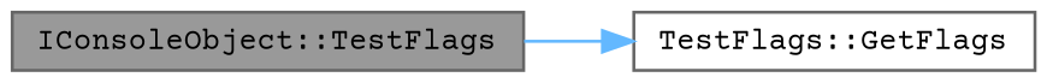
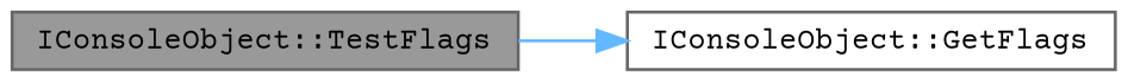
  digraph {
    rankdir=LR
    fontname="Courier Prime"
    node [fontname="Courier Prime" fontsize=10 shape=box style=filled]
    n1 [color=gray40 fillcolor=grey60 fontcolor=black height=0.2 label="IConsoleObject::TestFlags" width=0.4]
-   n2 [color=grey40 fillcolor=white height=0.2 label="TestFlags::GetFlags" width=0.4]
+   n2 [color=grey40 fillcolor=white height=0.2 label="IConsoleObject::GetFlags" width=0.4]
    n1 -> n2 [color=steelblue1 fontname="Courier Prime" fontsize=10 labelfontname=Helvetica labelfontsize=10 style=solid]
  }
